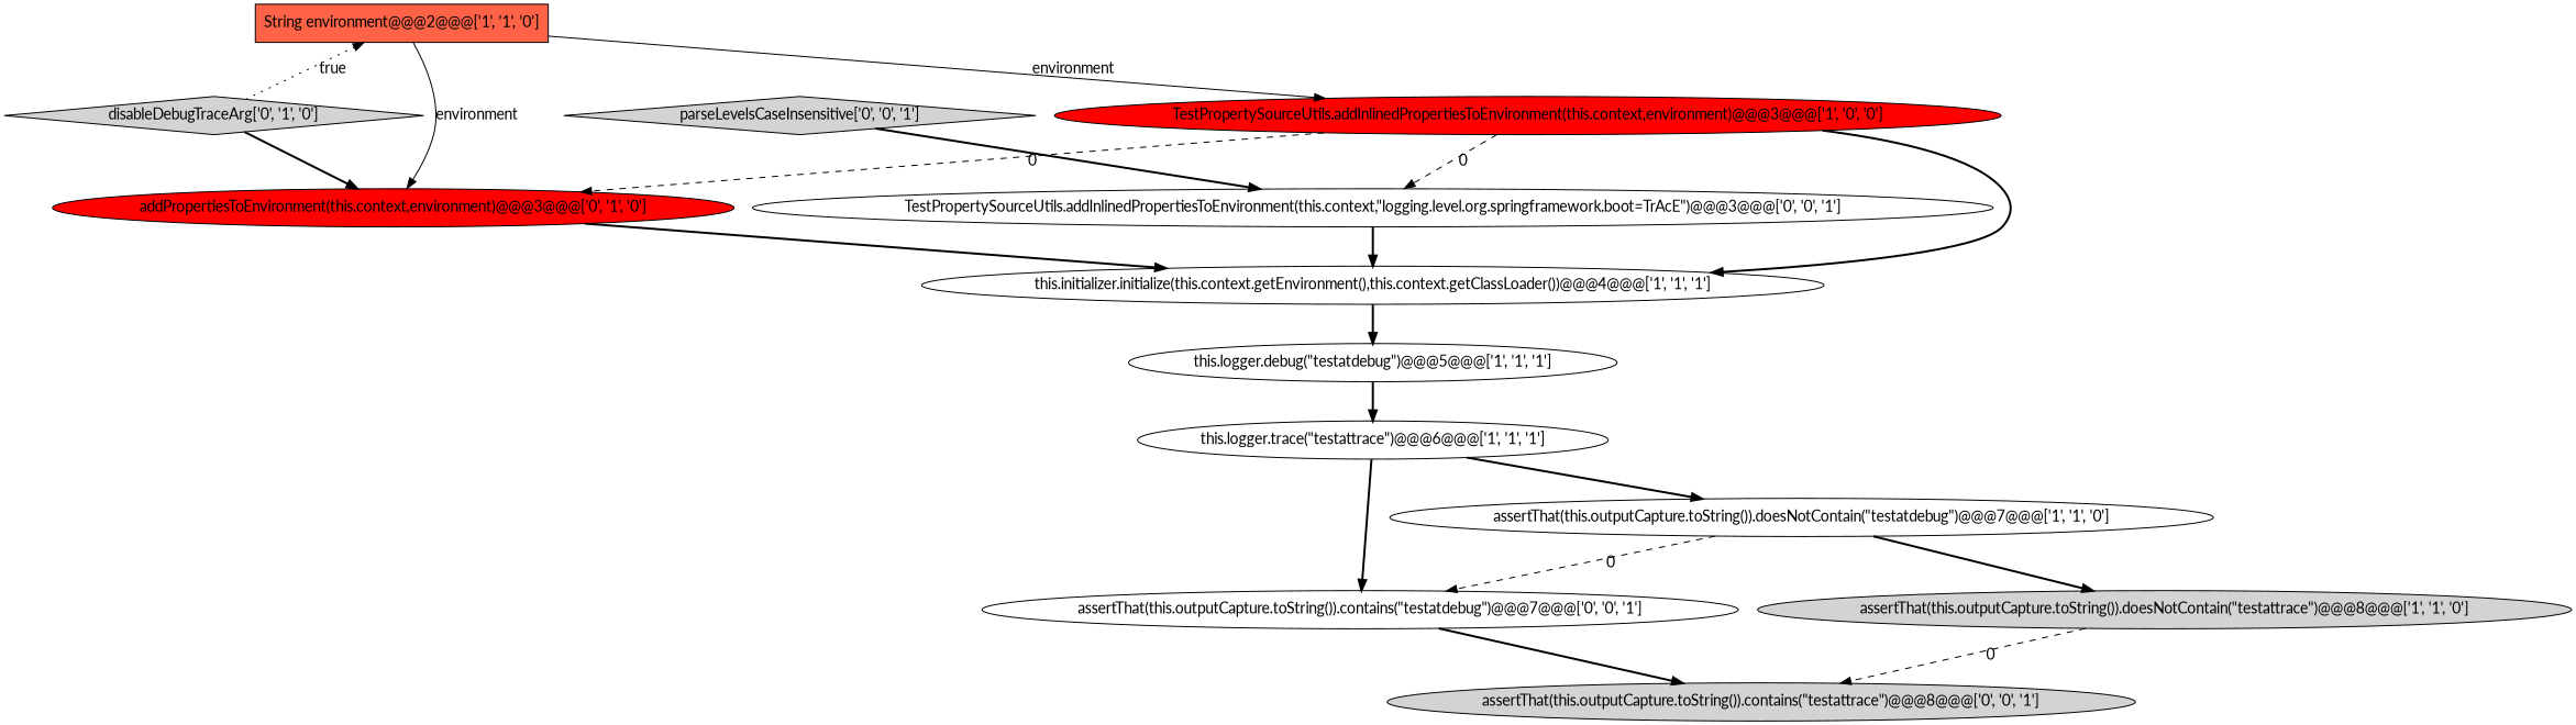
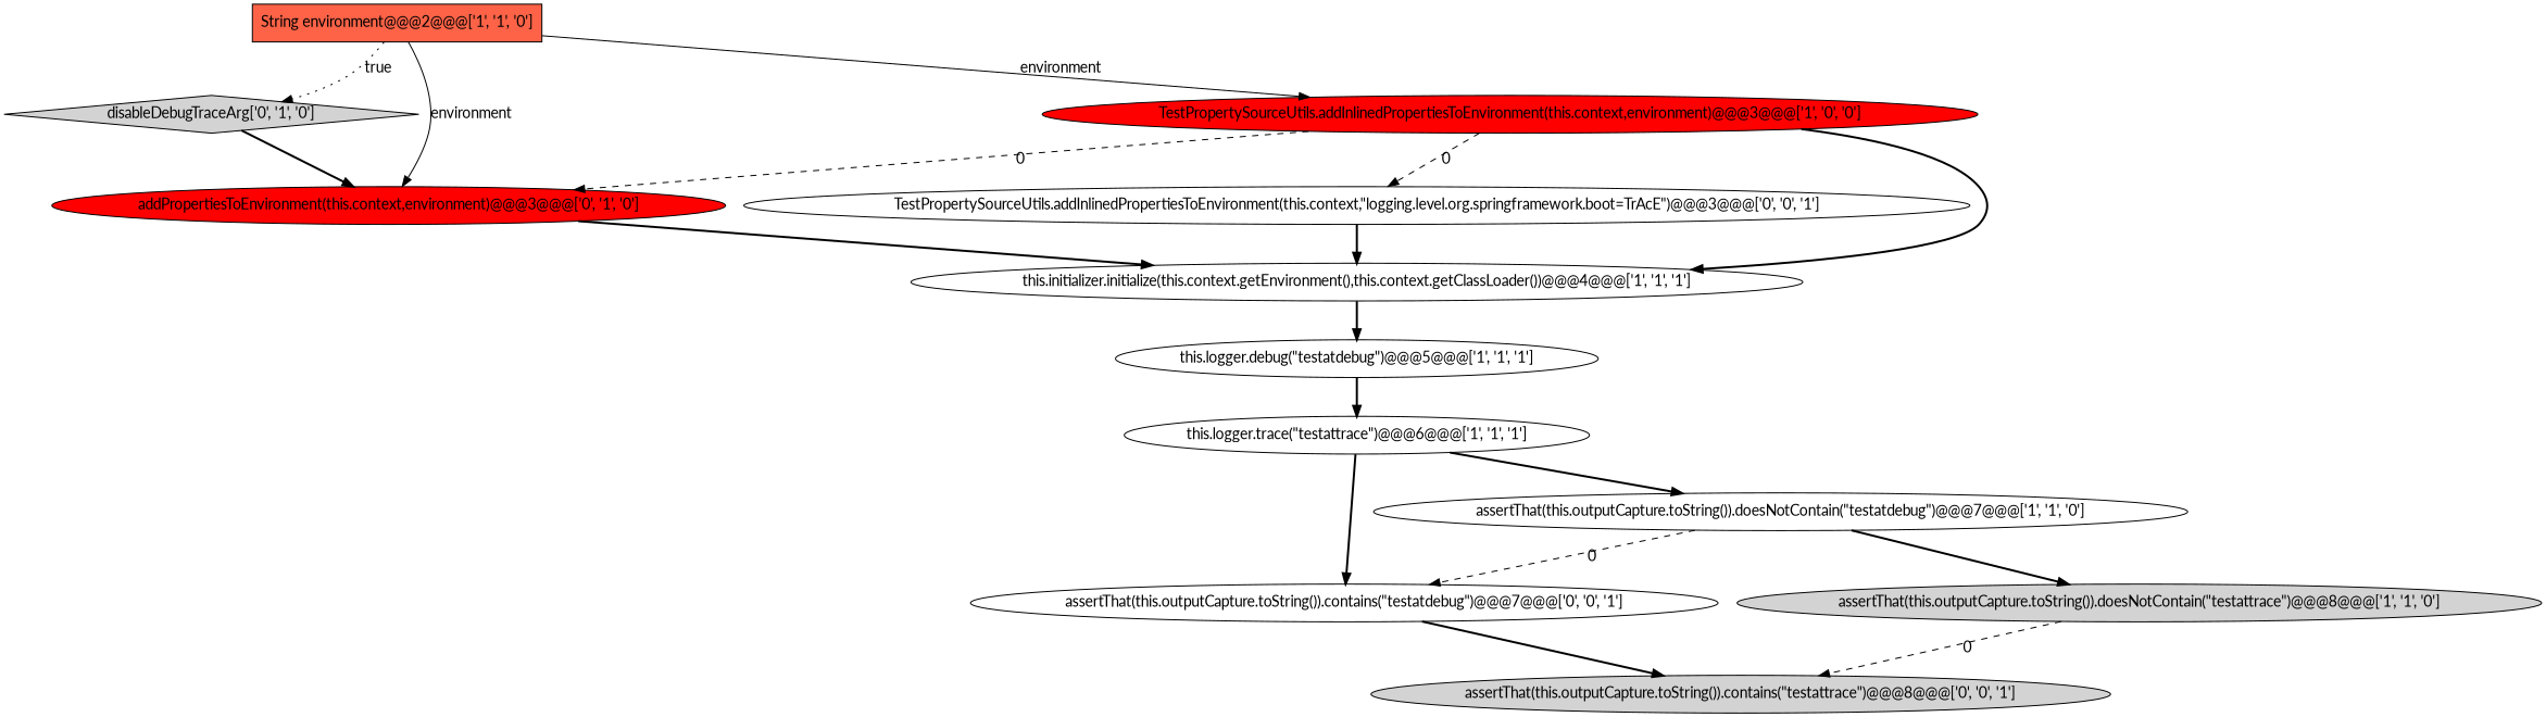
  digraph {
    fontname=Lato
    node [fillcolor=white fontname=Lato shape=ellipse style=filled]
    edge [fontname=Lato style=bold]
    n1 [fillcolor=red label="addPropertiesToEnvironment(this.context,environment)@@@3@@@['0', '1', '0']"]
    n2 [label="this.initializer.initialize(this.context.getEnvironment(),this.context.getClassLoader())@@@4@@@['1', '1', '1']"]
    n3 [label="this.logger.debug(\"testatdebug\")@@@5@@@['1', '1', '1']"]
    n4 [label="this.logger.trace(\"testattrace\")@@@6@@@['1', '1', '1']"]
    n5 [label="assertThat(this.outputCapture.toString()).contains(\"testatdebug\")@@@7@@@['0', '0', '1']"]
    n6 [label="assertThat(this.outputCapture.toString()).doesNotContain(\"testatdebug\")@@@7@@@['1', '1', '0']"]
    n7 [fillcolor=lightgray label="assertThat(this.outputCapture.toString()).contains(\"testattrace\")@@@8@@@['0', '0', '1']"]
    n8 [fillcolor=tomato label="String environment@@@2@@@['1', '1', '0']" shape=box]
    n9 [fillcolor=red label="TestPropertySourceUtils.addInlinedPropertiesToEnvironment(this.context,environment)@@@3@@@['1', '0', '0']"]
    n10 [label="TestPropertySourceUtils.addInlinedPropertiesToEnvironment(this.context,\"logging.level.org.springframework.boot=TrAcE\")@@@3@@@['0', '0', '1']"]
-   n11 [fillcolor=lightgray label="parseLevelsCaseInsensitive['0', '0', '1']" shape=diamond]
    n12 [fillcolor=lightgray label="disableDebugTraceArg['0', '1', '0']" shape=diamond]
    n13 [fillcolor=lightgray label="assertThat(this.outputCapture.toString()).doesNotContain(\"testattrace\")@@@8@@@['1', '1', '0']"]
    n1 -> n2
    n2 -> n3
    n3 -> n4
    n4 -> n5
    n4 -> n6
    n5 -> n7
    n6 -> n5 [label=0 style=dashed]
    n6 -> n13
    n8 -> n1 [label=environment style=solid]
    n8 -> n9 [label=environment style=solid]
    n9 -> n1 [label=0 style=dashed]
    n9 -> n2
    n9 -> n10 [label=0 style=dashed]
    n10 -> n2
-   n11 -> n10
    n12 -> n1
-   n12 -> n8 [label=true style=dotted]
+   n8 -> n12 [label=true style=dotted]
    n13 -> n7 [label=0 style=dashed]
  }
